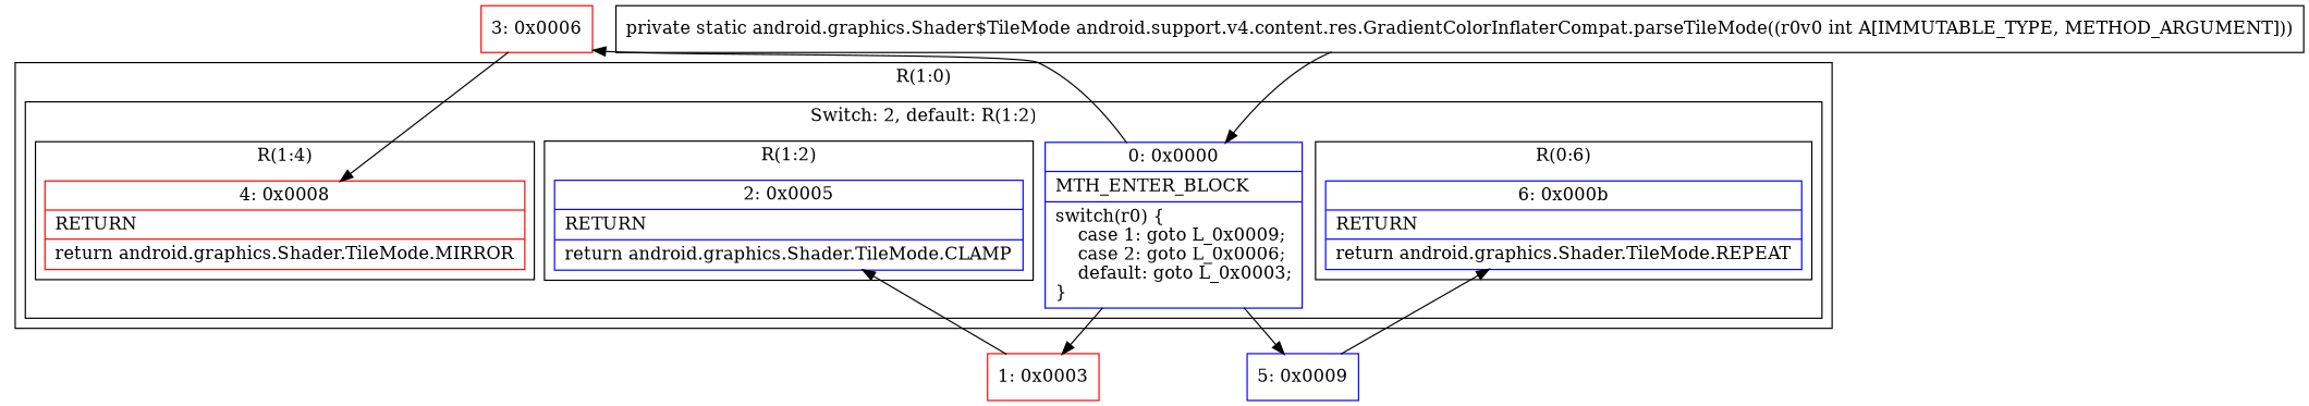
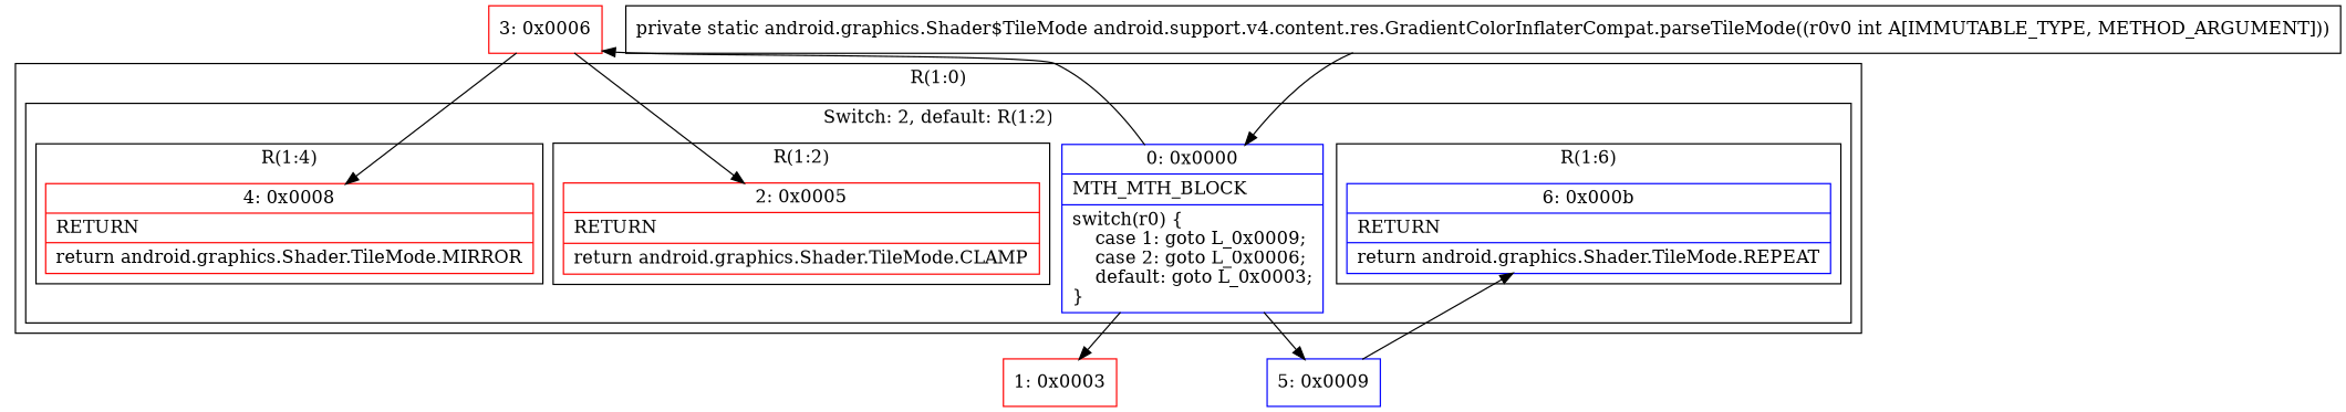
  digraph {
    node [color=blue shape=record]
    n1 [label="{6\:\ 0x000b|RETURN\l|return android.graphics.Shader.TileMode.REPEAT\l}"]
    n2 [color=red label="{4\:\ 0x0008|RETURN\l|return android.graphics.Shader.TileMode.MIRROR\l}"]
-   n3 [label="{2\:\ 0x0005|RETURN\l|return android.graphics.Shader.TileMode.CLAMP\l}"]
-   n4 [label="{0\:\ 0x0000|MTH_ENTER_BLOCK\l|switch(r0) \{\l    case 1: goto L_0x0009;\l    case 2: goto L_0x0006;\l    default: goto L_0x0003;\l\}\l}"]
+   n3 [color=red label="{2\:\ 0x0005|RETURN\l|return android.graphics.Shader.TileMode.CLAMP\l}"]
+   n4 [label="{0\:\ 0x0000|MTH_MTH_BLOCK\l|switch(r0) \{\l    case 1: goto L_0x0009;\l    case 2: goto L_0x0006;\l    default: goto L_0x0003;\l\}\l}"]
    n5 [color=red label="{1\:\ 0x0003}"]
    n6 [color=red label="{3\:\ 0x0006}"]
    n7 [label="{5\:\ 0x0009}"]
    n8 [label="{private static android.graphics.Shader$TileMode android.support.v4.content.res.GradientColorInflaterCompat.parseTileMode((r0v0 int A[IMMUTABLE_TYPE, METHOD_ARGUMENT])) }" color=""]
    subgraph cluster_1 {
      label="R(1:0)"
      subgraph cluster_2 {
        label="Switch: 2, default: R(1:2)"
        n4
        subgraph cluster_3 {
-         label="R(0:6)"
+         label="R(1:6)"
          n1
        }
        subgraph cluster_4 {
          label="R(1:4)"
          n2
        }
        subgraph cluster_5 {
          label="R(1:2)"
          n3
        }
      }
    }
    n4 -> n5
    n4 -> n6
    n4 -> n7
-   n5 -> n3
+   n6 -> n3
    n6 -> n2
    n7 -> n1
    n8 -> n4
  }
